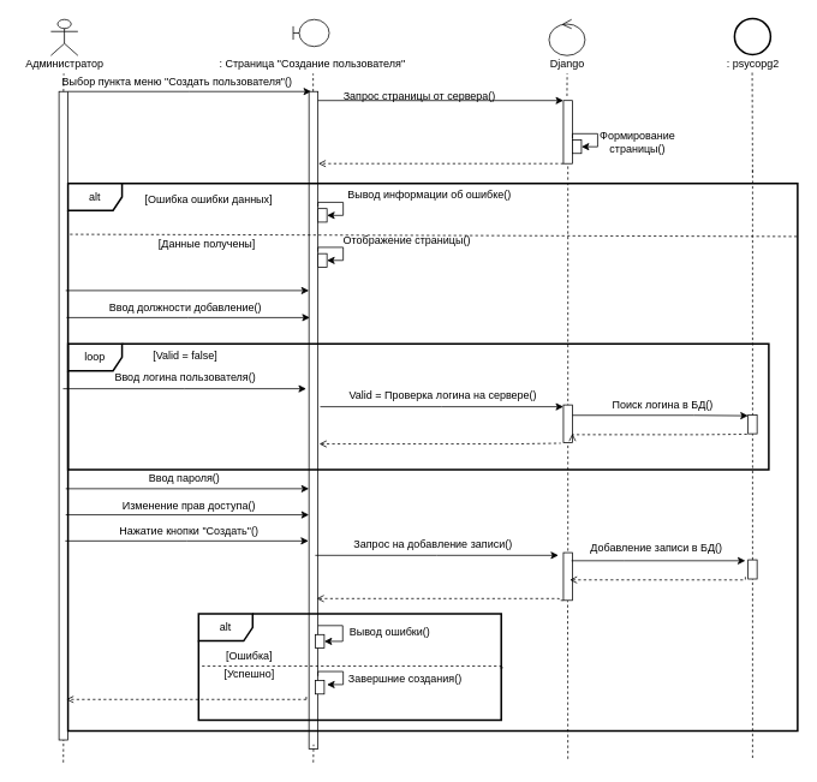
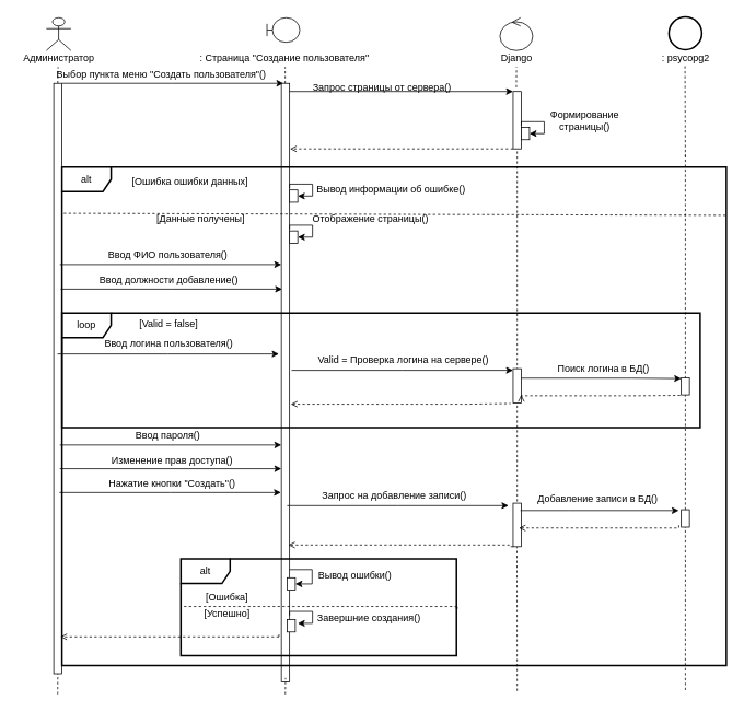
  <mxCell id="0" />
  <mxCell id="1" parent="0" />
  <mxCell id="2" value="" style="endArrow=classic;html=1;edgeStyle=orthogonalEdgeStyle;rounded=0;exitX=1;exitY=0;exitDx=0;exitDy=0;entryX=0.25;entryY=0;entryDx=0;entryDy=0;" parent="1" source="6" target="5" edge="1"><mxGeometry width="50" height="50" relative="1" as="geometry"><mxPoint x="290" y="-79" as="sourcePoint" /><mxPoint x="340" y="-129" as="targetPoint" /><Array as="points"><mxPoint x="210" y="101" /><mxPoint x="210" y="101" /></Array></mxGeometry></mxCell>
  <mxCell id="3" value="" style="rounded=0;whiteSpace=wrap;html=1;" parent="1" vertex="1"><mxGeometry x="625" y="111" width="10" height="70" as="geometry" /></mxCell>
  <mxCell id="4" style="edgeStyle=orthogonalEdgeStyle;rounded=0;orthogonalLoop=1;jettySize=auto;html=1;exitX=1;exitY=0.5;exitDx=0;exitDy=0;entryX=1;entryY=0.5;entryDx=0;entryDy=0;endArrow=classic;endFill=1;" parent="1" target="51" edge="1"><mxGeometry relative="1" as="geometry"><Array as="points"><mxPoint x="350" y="694" /><mxPoint x="380" y="694" /><mxPoint x="380" y="712" /></Array><mxPoint x="349.5" y="556" as="sourcePoint" /></mxGeometry></mxCell>
  <mxCell id="5" value="" style="rounded=0;whiteSpace=wrap;html=1;" parent="1" vertex="1"><mxGeometry x="342.5" y="101" width="10" height="730" as="geometry" /></mxCell>
  <mxCell id="6" value="" style="rounded=0;whiteSpace=wrap;html=1;" parent="1" vertex="1"><mxGeometry x="65" y="101" width="10" height="720" as="geometry" /></mxCell>
  <mxCell id="7" value="" style="endArrow=none;dashed=1;html=1;" parent="1" edge="1"><mxGeometry width="50" height="50" relative="1" as="geometry"><mxPoint x="629" y="106" as="sourcePoint" /><mxPoint x="629.16" y="81" as="targetPoint" /></mxGeometry></mxCell>
  <mxCell id="8" value="" style="endArrow=none;dashed=1;html=1;" parent="1" edge="1"><mxGeometry width="50" height="50" relative="1" as="geometry"><mxPoint x="70" y="101" as="sourcePoint" /><mxPoint x="70.31" y="81" as="targetPoint" /></mxGeometry></mxCell>
  <mxCell id="9" value="" style="endArrow=none;dashed=1;html=1;" parent="1" edge="1"><mxGeometry width="50" height="50" relative="1" as="geometry"><mxPoint x="835" y="191" as="sourcePoint" /><mxPoint x="834.58" y="80" as="targetPoint" /></mxGeometry></mxCell>
  <mxCell id="10" value="" style="endArrow=none;dashed=1;html=1;" parent="1" edge="1"><mxGeometry width="50" height="50" relative="1" as="geometry"><mxPoint x="347.16" y="101" as="sourcePoint" /><mxPoint x="347.16" y="81" as="targetPoint" /></mxGeometry></mxCell>
  <mxCell id="11" value="" style="endArrow=classic;html=1;edgeStyle=orthogonalEdgeStyle;rounded=0;entryX=0;entryY=0;entryDx=0;entryDy=0;" parent="1" target="3" edge="1"><mxGeometry width="50" height="50" relative="1" as="geometry"><mxPoint x="352.5" y="111" as="sourcePoint" /><mxPoint x="803" y="111" as="targetPoint" /><Array as="points"><mxPoint x="540" y="111" /></Array></mxGeometry></mxCell>
  <mxCell id="12" value="" style="group" parent="1" vertex="1" connectable="0"><mxGeometry x="270" y="21" width="186" height="60" as="geometry" /></mxCell>
  <mxCell id="13" value="" style="shape=umlBoundary;whiteSpace=wrap;html=1;strokeWidth=1;" parent="12" vertex="1"><mxGeometry x="55" width="40" height="30" as="geometry" /></mxCell>
  <mxCell id="14" value=": Страница &quot;Создание пользователя&quot;" style="text;html=1;align=center;verticalAlign=middle;resizable=0;points=[];autosize=1;" parent="12" vertex="1"><mxGeometry x="-34" y="40" width="220" height="20" as="geometry" /></mxCell>
  <mxCell id="15" value="" style="group" parent="1" vertex="1" connectable="0"><mxGeometry x="20" y="21" width="101" height="60" as="geometry" /></mxCell>
  <mxCell id="16" value="" style="shape=umlActor;verticalLabelPosition=bottom;verticalAlign=top;html=1;outlineConnect=0;" parent="15" vertex="1"><mxGeometry x="36" width="30" height="40" as="geometry" /></mxCell>
  <mxCell id="17" value="Администратор" style="text;html=1;align=center;verticalAlign=middle;resizable=0;points=[];autosize=1;" parent="15" vertex="1"><mxGeometry x="1" y="40" width="100" height="20" as="geometry" /></mxCell>
  <mxCell id="18" value="" style="group" parent="1" vertex="1" connectable="0"><mxGeometry x="604" y="21" width="82" height="60" as="geometry" /></mxCell>
  <mxCell id="19" value="" style="ellipse;shape=umlControl;whiteSpace=wrap;html=1;strokeWidth=1;" parent="18" vertex="1"><mxGeometry x="5" width="40" height="40" as="geometry" /></mxCell>
  <mxCell id="20" value="Django" style="text;html=1;align=center;verticalAlign=middle;resizable=0;points=[];autosize=1;" parent="18" vertex="1"><mxGeometry x="1" y="41" width="48" height="18" as="geometry" /></mxCell>
  <mxCell id="21" value="" style="group" parent="1" vertex="1" connectable="0"><mxGeometry x="800" y="20" width="70" height="60" as="geometry" /></mxCell>
  <mxCell id="22" value="" style="ellipse;whiteSpace=wrap;html=1;aspect=fixed;strokeWidth=2;" parent="21" vertex="1"><mxGeometry x="15" width="40" height="40" as="geometry" /></mxCell>
  <mxCell id="23" value=": psycopg2" style="text;html=1;align=center;verticalAlign=middle;resizable=0;points=[];autosize=1;" parent="21" vertex="1"><mxGeometry y="40" width="70" height="20" as="geometry" /></mxCell>
  <mxCell id="24" value="Выбор пункта меню &quot;Создать пользователя&quot;()" style="text;html=1;align=center;verticalAlign=middle;resizable=0;points=[];autosize=1;" parent="1" vertex="1"><mxGeometry x="63" y="82" width="265" height="18" as="geometry" /></mxCell>
  <mxCell id="25" value="Запрос страницы от сервера()" style="text;html=1;align=center;verticalAlign=middle;resizable=0;points=[];autosize=1;" parent="1" vertex="1"><mxGeometry x="375" y="96" width="180" height="20" as="geometry" /></mxCell>
  <mxCell id="26" value="" style="endArrow=open;html=1;edgeStyle=orthogonalEdgeStyle;rounded=0;dashed=1;exitX=0;exitY=1;exitDx=0;exitDy=0;endFill=0;" parent="1" source="3" edge="1"><mxGeometry width="50" height="50" relative="1" as="geometry"><mxPoint x="790" y="211" as="sourcePoint" /><mxPoint x="353" y="181" as="targetPoint" /><Array as="points"><mxPoint x="353" y="181" /></Array></mxGeometry></mxCell>
  <mxCell id="27" value="" style="endArrow=none;dashed=1;html=1;" parent="1" edge="1"><mxGeometry width="50" height="50" relative="1" as="geometry"><mxPoint x="69.83" y="846" as="sourcePoint" /><mxPoint x="70" y="821" as="targetPoint" /></mxGeometry></mxCell>
  <mxCell id="28" value="" style="endArrow=none;dashed=1;html=1;" parent="1" edge="1"><mxGeometry width="50" height="50" relative="1" as="geometry"><mxPoint x="347.33" y="846" as="sourcePoint" /><mxPoint x="347.64" y="826" as="targetPoint" /></mxGeometry></mxCell>
  <mxCell id="29" value="loop" style="shape=umlFrame;whiteSpace=wrap;html=1;strokeWidth=2;" parent="1" vertex="1"><mxGeometry x="75" y="381" width="778" height="140" as="geometry" /></mxCell>
- <mxCell id="30" value="Формирование&lt;br&gt;страницы()" style="text;html=1;align=center;verticalAlign=middle;resizable=0;points=[];autosize=1;" parent="1" vertex="1"><mxGeometry x="660" y="140.75" width="94" height="32" as="geometry" /></mxCell>
+ <mxCell id="30" value="Формирование&lt;br&gt;страницы()" style="text;html=1;align=center;verticalAlign=middle;resizable=0;points=[];autosize=1;" parent="1" vertex="1"><mxGeometry x="665" y="130.75" width="94" height="32" as="geometry" /></mxCell>
  <mxCell id="31" value="" style="endArrow=none;dashed=1;html=1;entryX=0.5;entryY=1;entryDx=0;entryDy=0;" parent="1" target="3" edge="1"><mxGeometry width="50" height="50" relative="1" as="geometry"><mxPoint x="630" y="451" as="sourcePoint" /><mxPoint x="630" y="221" as="targetPoint" /></mxGeometry></mxCell>
  <mxCell id="32" value="" style="endArrow=classic;html=1;edgeStyle=orthogonalEdgeStyle;rounded=0;exitX=1;exitY=0;exitDx=0;exitDy=0;entryX=0.25;entryY=0;entryDx=0;entryDy=0;" parent="1" edge="1"><mxGeometry width="50" height="50" relative="1" as="geometry"><mxPoint x="69.5" y="431" as="sourcePoint" /><mxPoint x="339.5" y="431" as="targetPoint" /><Array as="points"><mxPoint x="204.5" y="431" /><mxPoint x="204.5" y="431" /></Array></mxGeometry></mxCell>
  <mxCell id="33" value="Ввод логина пользователя()" style="text;html=1;align=center;verticalAlign=middle;resizable=0;points=[];autosize=1;" parent="1" vertex="1"><mxGeometry x="120" y="409" width="170" height="20" as="geometry" /></mxCell>
  <mxCell id="34" value="[Valid = false]" style="text;html=1;align=center;verticalAlign=middle;resizable=0;points=[];autosize=1;" parent="1" vertex="1"><mxGeometry x="160" y="384" width="90" height="20" as="geometry" /></mxCell>
  <mxCell id="35" value="" style="endArrow=classic;html=1;edgeStyle=orthogonalEdgeStyle;rounded=0;exitX=1;exitY=0;exitDx=0;exitDy=0;entryX=0.25;entryY=0;entryDx=0;entryDy=0;" parent="1" edge="1"><mxGeometry width="50" height="50" relative="1" as="geometry"><mxPoint x="72.5" y="542" as="sourcePoint" /><mxPoint x="342.5" y="542" as="targetPoint" /><Array as="points"><mxPoint x="207.5" y="542" /><mxPoint x="207.5" y="542" /></Array></mxGeometry></mxCell>
  <mxCell id="36" value="Ввод пароля()" style="text;html=1;align=center;verticalAlign=middle;resizable=0;points=[];autosize=1;" parent="1" vertex="1"><mxGeometry x="159" y="521" width="90" height="20" as="geometry" /></mxCell>
  <mxCell id="37" value="" style="endArrow=classic;html=1;edgeStyle=orthogonalEdgeStyle;rounded=0;exitX=1;exitY=0;exitDx=0;exitDy=0;entryX=0.25;entryY=0;entryDx=0;entryDy=0;" parent="1" edge="1"><mxGeometry width="50" height="50" relative="1" as="geometry"><mxPoint x="72.5" y="571" as="sourcePoint" /><mxPoint x="342.5" y="571" as="targetPoint" /><Array as="points"><mxPoint x="207.5" y="571" /><mxPoint x="207.5" y="571" /></Array></mxGeometry></mxCell>
  <mxCell id="38" value="Изменение прав доступа()" style="text;html=1;align=center;verticalAlign=middle;resizable=0;points=[];autosize=1;" parent="1" vertex="1"><mxGeometry x="129" y="551" width="160" height="20" as="geometry" /></mxCell>
  <mxCell id="39" value="" style="endArrow=classic;html=1;edgeStyle=orthogonalEdgeStyle;rounded=0;exitX=1;exitY=0;exitDx=0;exitDy=0;entryX=0.25;entryY=0;entryDx=0;entryDy=0;" parent="1" edge="1"><mxGeometry width="50" height="50" relative="1" as="geometry"><mxPoint x="72" y="600" as="sourcePoint" /><mxPoint x="342" y="600" as="targetPoint" /><Array as="points"><mxPoint x="207" y="600" /><mxPoint x="207" y="600" /></Array></mxGeometry></mxCell>
  <mxCell id="40" value="Нажатие кнопки &quot;Создать&quot;()" style="text;html=1;align=center;verticalAlign=middle;resizable=0;points=[];autosize=1;" parent="1" vertex="1"><mxGeometry x="126.5" y="581" width="164" height="18" as="geometry" /></mxCell>
  <mxCell id="41" value="" style="endArrow=none;dashed=1;html=1;" parent="1" source="80" edge="1"><mxGeometry width="50" height="50" relative="1" as="geometry"><mxPoint x="627" y="608" as="sourcePoint" /><mxPoint x="626.5" y="489.5" as="targetPoint" /></mxGeometry></mxCell>
  <mxCell id="42" value="" style="endArrow=classic;html=1;edgeStyle=orthogonalEdgeStyle;rounded=0;exitX=1;exitY=0;exitDx=0;exitDy=0;entryX=0.25;entryY=0;entryDx=0;entryDy=0;" parent="1" edge="1"><mxGeometry width="50" height="50" relative="1" as="geometry"><mxPoint x="349.5" y="616" as="sourcePoint" /><mxPoint x="619.5" y="616" as="targetPoint" /><Array as="points"><mxPoint x="484.5" y="616" /><mxPoint x="484.5" y="616" /></Array></mxGeometry></mxCell>
  <mxCell id="43" value="" style="rounded=0;whiteSpace=wrap;html=1;" parent="1" vertex="1"><mxGeometry x="625" y="613" width="10" height="53" as="geometry" /></mxCell>
  <mxCell id="44" value="Запрос на добавление записи()" style="text;html=1;align=center;verticalAlign=middle;resizable=0;points=[];autosize=1;" parent="1" vertex="1"><mxGeometry x="387" y="595" width="186" height="18" as="geometry" /></mxCell>
  <mxCell id="45" value="" style="rounded=0;whiteSpace=wrap;html=1;" parent="1" vertex="1"><mxGeometry x="830" y="621" width="10" height="21.25" as="geometry" /></mxCell>
  <mxCell id="46" value="" style="endArrow=classic;html=1;edgeStyle=orthogonalEdgeStyle;rounded=0;entryX=0.25;entryY=0;entryDx=0;entryDy=0;" parent="1" edge="1"><mxGeometry width="50" height="50" relative="1" as="geometry"><mxPoint x="634" y="622" as="sourcePoint" /><mxPoint x="827" y="622" as="targetPoint" /><Array as="points"><mxPoint x="692" y="622" /><mxPoint x="692" y="622" /></Array></mxGeometry></mxCell>
  <mxCell id="47" value="Добавление записи в БД()" style="text;html=1;align=center;verticalAlign=middle;resizable=0;points=[];autosize=1;" parent="1" vertex="1"><mxGeometry x="650" y="599" width="156" height="18" as="geometry" /></mxCell>
  <mxCell id="48" value="" style="endArrow=open;html=1;edgeStyle=orthogonalEdgeStyle;rounded=0;exitX=0;exitY=0.75;exitDx=0;exitDy=0;dashed=1;endFill=0;" parent="1" edge="1"><mxGeometry width="50" height="50" relative="1" as="geometry"><mxPoint x="827" y="639.938" as="sourcePoint" /><mxPoint x="632" y="643.25" as="targetPoint" /><Array as="points"><mxPoint x="827" y="643.25" /></Array></mxGeometry></mxCell>
  <mxCell id="49" value="alt" style="shape=umlFrame;whiteSpace=wrap;html=1;strokeWidth=2;" parent="1" vertex="1"><mxGeometry x="220" y="681" width="336" height="118" as="geometry" /></mxCell>
  <mxCell id="50" value="" style="endArrow=open;html=1;edgeStyle=orthogonalEdgeStyle;rounded=0;dashed=1;endFill=0;" parent="1" edge="1"><mxGeometry width="50" height="50" relative="1" as="geometry"><mxPoint x="339.5" y="776" as="sourcePoint" /><mxPoint x="73" y="776" as="targetPoint" /><Array as="points"><mxPoint x="339.5" y="773" /><mxPoint x="339.5" y="776" /></Array></mxGeometry></mxCell>
  <mxCell id="51" value="" style="rounded=0;whiteSpace=wrap;html=1;" parent="1" vertex="1"><mxGeometry x="349.5" y="704" width="10" height="15" as="geometry" /></mxCell>
  <mxCell id="52" value="" style="endArrow=open;html=1;edgeStyle=orthogonalEdgeStyle;rounded=0;dashed=1;endFill=0;exitX=0;exitY=1;exitDx=0;exitDy=0;" parent="1" source="43" edge="1"><mxGeometry width="50" height="50" relative="1" as="geometry"><mxPoint x="620" y="664" as="sourcePoint" /><mxPoint x="351" y="664" as="targetPoint" /><Array as="points"><mxPoint x="620" y="666" /><mxPoint x="620" y="664" /></Array></mxGeometry></mxCell>
  <mxCell id="53" value="Вывод ошибки()" style="text;html=1;align=center;verticalAlign=middle;resizable=0;points=[];autosize=1;" parent="1" vertex="1"><mxGeometry x="382" y="693" width="99" height="18" as="geometry" /></mxCell>
  <mxCell id="54" value="" style="rounded=0;whiteSpace=wrap;html=1;" parent="1" vertex="1"><mxGeometry x="349.5" y="755" width="10" height="15" as="geometry" /></mxCell>
  <mxCell id="55" value="Завершние создания()" style="text;html=1;align=center;verticalAlign=middle;resizable=0;points=[];autosize=1;" parent="1" vertex="1"><mxGeometry x="381" y="745" width="136" height="18" as="geometry" /></mxCell>
  <mxCell id="56" value="" style="endArrow=none;dashed=1;html=1;" parent="1" edge="1"><mxGeometry width="50" height="50" relative="1" as="geometry"><mxPoint x="630" y="842" as="sourcePoint" /><mxPoint x="629.71" y="666.5" as="targetPoint" /></mxGeometry></mxCell>
  <mxCell id="57" value="" style="endArrow=none;dashed=1;html=1;entryX=0.5;entryY=1;entryDx=0;entryDy=0;" parent="1" target="45" edge="1"><mxGeometry width="50" height="50" relative="1" as="geometry"><mxPoint x="835" y="841" as="sourcePoint" /><mxPoint x="820" y="681" as="targetPoint" /></mxGeometry></mxCell>
  <mxCell id="58" value="" style="endArrow=none;html=1;edgeStyle=orthogonalEdgeStyle;rounded=0;dashed=1;endFill=0;exitX=0.997;exitY=0.507;exitDx=0;exitDy=0;exitPerimeter=0;" parent="1" source="49" edge="1"><mxGeometry width="50" height="50" relative="1" as="geometry"><mxPoint x="487.75" y="739" as="sourcePoint" /><mxPoint x="221.25" y="739" as="targetPoint" /><Array as="points"><mxPoint x="558" y="739" /></Array></mxGeometry></mxCell>
  <mxCell id="59" value="[Ошибка]" style="text;html=1;align=center;verticalAlign=middle;resizable=0;points=[];autosize=1;" parent="1" vertex="1"><mxGeometry x="241" y="718" width="70" height="20" as="geometry" /></mxCell>
  <mxCell id="60" value="[Успешно]" style="text;html=1;align=center;verticalAlign=middle;resizable=0;points=[];autosize=1;" parent="1" vertex="1"><mxGeometry x="241" y="738" width="70" height="20" as="geometry" /></mxCell>
  <mxCell id="61" style="edgeStyle=orthogonalEdgeStyle;rounded=0;orthogonalLoop=1;jettySize=auto;html=1;exitX=1;exitY=0.25;exitDx=0;exitDy=0;entryX=1;entryY=0.5;entryDx=0;entryDy=0;" parent="1" target="62" edge="1"><mxGeometry relative="1" as="geometry"><Array as="points"><mxPoint x="663" y="147.75" /><mxPoint x="663" y="162.75" /></Array><mxPoint x="635" y="152.75" as="sourcePoint" /></mxGeometry></mxCell>
  <mxCell id="62" value="" style="rounded=0;whiteSpace=wrap;html=1;" parent="1" vertex="1"><mxGeometry x="635" y="154.75" width="10" height="15" as="geometry" /></mxCell>
  <mxCell id="63" value="" style="endArrow=none;dashed=1;html=1;" parent="1" edge="1"><mxGeometry width="50" height="50" relative="1" as="geometry"><mxPoint x="835" y="461" as="sourcePoint" /><mxPoint x="835" y="185" as="targetPoint" /></mxGeometry></mxCell>
  <mxCell id="64" value="alt" style="shape=umlFrame;whiteSpace=wrap;html=1;strokeWidth=2;" parent="1" vertex="1"><mxGeometry x="75" y="203" width="810" height="608" as="geometry" /></mxCell>
  <mxCell id="65" value="" style="endArrow=none;html=1;edgeStyle=orthogonalEdgeStyle;rounded=0;dashed=1;exitX=0.999;exitY=0.097;exitDx=0;exitDy=0;endFill=0;exitPerimeter=0;entryX=0;entryY=0.093;entryDx=0;entryDy=0;entryPerimeter=0;" parent="1" source="64" target="64" edge="1"><mxGeometry width="50" height="50" relative="1" as="geometry"><mxPoint x="520" y="281" as="sourcePoint" /><mxPoint x="248" y="281" as="targetPoint" /><Array as="points" /></mxGeometry></mxCell>
  <mxCell id="66" value="[Ошибка ошибки данных]" style="text;html=1;align=center;verticalAlign=middle;resizable=0;points=[];autosize=1;" parent="1" vertex="1"><mxGeometry x="146" y="211" width="170" height="20" as="geometry" /></mxCell>
  <mxCell id="67" style="edgeStyle=orthogonalEdgeStyle;rounded=0;orthogonalLoop=1;jettySize=auto;html=1;exitX=1;exitY=0.25;exitDx=0;exitDy=0;entryX=1;entryY=0.5;entryDx=0;entryDy=0;" parent="1" target="68" edge="1"><mxGeometry relative="1" as="geometry"><Array as="points"><mxPoint x="380.5" y="224" /><mxPoint x="380.5" y="239" /></Array><mxPoint x="352.5" y="229" as="sourcePoint" /></mxGeometry></mxCell>
  <mxCell id="68" value="" style="rounded=0;whiteSpace=wrap;html=1;" parent="1" vertex="1"><mxGeometry x="352.5" y="231" width="10" height="15" as="geometry" /></mxCell>
- <mxCell id="69" value="Вывод информации об ошибке()" style="text;html=1;align=center;verticalAlign=middle;resizable=0;points=[];autosize=1;" parent="1" vertex="1"><mxGeometry x="376" y="206" width="200" height="20" as="geometry" /></mxCell>
+ <mxCell id="69" value="Вывод информации об ошибке()" style="text;html=1;align=center;verticalAlign=middle;resizable=0;points=[];autosize=1;" parent="1" vertex="1"><mxGeometry x="376" y="221" width="200" height="20" as="geometry" /></mxCell>
  <mxCell id="70" style="edgeStyle=orthogonalEdgeStyle;rounded=0;orthogonalLoop=1;jettySize=auto;html=1;exitX=1;exitY=0.25;exitDx=0;exitDy=0;entryX=1;entryY=0.5;entryDx=0;entryDy=0;" parent="1" target="71" edge="1"><mxGeometry relative="1" as="geometry"><Array as="points"><mxPoint x="380.5" y="274" /><mxPoint x="380.5" y="289" /></Array><mxPoint x="352.5" y="279" as="sourcePoint" /></mxGeometry></mxCell>
  <mxCell id="71" value="" style="rounded=0;whiteSpace=wrap;html=1;" parent="1" vertex="1"><mxGeometry x="352.5" y="281" width="10" height="15" as="geometry" /></mxCell>
  <mxCell id="72" value="Отображение страницы()" style="text;html=1;align=center;verticalAlign=middle;resizable=0;points=[];autosize=1;" parent="1" vertex="1"><mxGeometry x="371" y="256" width="160" height="20" as="geometry" /></mxCell>
- <mxCell id="73" value="[Данные получены]" style="text;html=1;align=center;verticalAlign=middle;resizable=0;points=[];autosize=1;" parent="1" vertex="1"><mxGeometry x="169" y="261" width="120" height="20" as="geometry" /></mxCell>
+ <mxCell id="73" value="[Данные получены]" style="text;html=1;align=center;verticalAlign=middle;resizable=0;points=[];autosize=1;" parent="1" vertex="1"><mxGeometry x="184" y="256" width="120" height="20" as="geometry" /></mxCell>
  <mxCell id="74" value="" style="endArrow=classic;html=1;edgeStyle=orthogonalEdgeStyle;rounded=0;exitX=1;exitY=0;exitDx=0;exitDy=0;entryX=0.25;entryY=0;entryDx=0;entryDy=0;" parent="1" edge="1"><mxGeometry width="50" height="50" relative="1" as="geometry"><mxPoint x="72.5" y="322" as="sourcePoint" /><mxPoint x="342.5" y="322" as="targetPoint" /><Array as="points"><mxPoint x="207.5" y="322" /><mxPoint x="207.5" y="322" /></Array></mxGeometry></mxCell>
+ <mxCell id="75" value="Ввод ФИО пользователя()" style="text;html=1;align=center;verticalAlign=middle;resizable=0;points=[];autosize=1;" parent="1" vertex="1"><mxGeometry x="124" y="301" width="160" height="20" as="geometry" /></mxCell>
  <mxCell id="76" value="" style="endArrow=classic;html=1;edgeStyle=orthogonalEdgeStyle;rounded=0;exitX=1;exitY=0;exitDx=0;exitDy=0;entryX=0.25;entryY=0;entryDx=0;entryDy=0;" parent="1" edge="1"><mxGeometry width="50" height="50" relative="1" as="geometry"><mxPoint x="73.5" y="352" as="sourcePoint" /><mxPoint x="343.5" y="352" as="targetPoint" /><Array as="points"><mxPoint x="208.5" y="352" /><mxPoint x="208.5" y="352" /></Array></mxGeometry></mxCell>
  <mxCell id="77" value="Ввод должности добавление()" style="text;html=1;align=center;verticalAlign=middle;resizable=0;points=[];autosize=1;" parent="1" vertex="1"><mxGeometry x="110" y="331" width="190" height="20" as="geometry" /></mxCell>
  <mxCell id="78" value="" style="endArrow=classic;html=1;edgeStyle=orthogonalEdgeStyle;rounded=0;exitX=1;exitY=0;exitDx=0;exitDy=0;entryX=0.25;entryY=0;entryDx=0;entryDy=0;" parent="1" edge="1"><mxGeometry width="50" height="50" relative="1" as="geometry"><mxPoint x="355" y="451" as="sourcePoint" /><mxPoint x="625" y="451" as="targetPoint" /><Array as="points"><mxPoint x="490" y="451" /><mxPoint x="490" y="451" /></Array></mxGeometry></mxCell>
  <mxCell id="79" value="Valid = Проверка логина на сервере()" style="text;html=1;align=center;verticalAlign=middle;resizable=0;points=[];autosize=1;" parent="1" vertex="1"><mxGeometry x="380.5" y="429" width="220" height="20" as="geometry" /></mxCell>
  <mxCell id="80" value="" style="rounded=0;whiteSpace=wrap;html=1;" parent="1" vertex="1"><mxGeometry x="625" y="449" width="10" height="42" as="geometry" /></mxCell>
  <mxCell id="81" value="" style="endArrow=classic;html=1;edgeStyle=orthogonalEdgeStyle;rounded=0;exitX=1;exitY=0;exitDx=0;exitDy=0;" parent="1" edge="1"><mxGeometry width="50" height="50" relative="1" as="geometry"><mxPoint x="635" y="460.5" as="sourcePoint" /><mxPoint x="830" y="461" as="targetPoint" /><Array as="points"><mxPoint x="770" y="460.5" /><mxPoint x="770" y="460.5" /></Array></mxGeometry></mxCell>
  <mxCell id="82" value="" style="rounded=0;whiteSpace=wrap;html=1;" parent="1" vertex="1"><mxGeometry x="830" y="460" width="10" height="21" as="geometry" /></mxCell>
  <mxCell id="83" value="Поиск логина в БД()" style="text;html=1;align=center;verticalAlign=middle;resizable=0;points=[];autosize=1;" parent="1" vertex="1"><mxGeometry x="670" y="439" width="130" height="20" as="geometry" /></mxCell>
  <mxCell id="84" value="" style="endArrow=none;html=1;edgeStyle=orthogonalEdgeStyle;rounded=0;exitX=1;exitY=0;exitDx=0;exitDy=0;dashed=1;endFill=0;startArrow=open;startFill=0;" parent="1" edge="1"><mxGeometry width="50" height="50" relative="1" as="geometry"><mxPoint x="635" y="481" as="sourcePoint" /><mxPoint x="830" y="481.5" as="targetPoint" /><Array as="points"><mxPoint x="777.5" y="482" /><mxPoint x="777.5" y="482" /></Array></mxGeometry></mxCell>
  <mxCell id="85" value="" style="endArrow=none;html=1;edgeStyle=orthogonalEdgeStyle;rounded=0;exitX=1.15;exitY=0.536;exitDx=0;exitDy=0;dashed=1;endFill=0;startArrow=open;startFill=0;exitPerimeter=0;" parent="1" source="5" edge="1"><mxGeometry width="50" height="50" relative="1" as="geometry"><mxPoint x="427" y="491" as="sourcePoint" /><mxPoint x="622" y="491.5" as="targetPoint" /><Array as="points"><mxPoint x="570" y="492" /></Array></mxGeometry></mxCell>
  <mxCell id="86" style="edgeStyle=orthogonalEdgeStyle;rounded=0;orthogonalLoop=1;jettySize=auto;html=1;exitX=1;exitY=0.25;exitDx=0;exitDy=0;entryX=1;entryY=0.5;entryDx=0;entryDy=0;" parent="1" edge="1"><mxGeometry relative="1" as="geometry"><Array as="points"><mxPoint x="380.5" y="745" /><mxPoint x="380.5" y="760" /></Array><mxPoint x="352.5" y="750" as="sourcePoint" /><mxPoint x="362.5" y="759.5" as="targetPoint" /></mxGeometry></mxCell>
  <mxCell id="87" value="" style="endArrow=none;dashed=1;html=1;entryX=0.5;entryY=1;entryDx=0;entryDy=0;" parent="1" target="80" edge="1"><mxGeometry width="50" height="50" relative="1" as="geometry"><mxPoint x="630" y="611" as="sourcePoint" /><mxPoint x="629.58" y="571" as="targetPoint" /></mxGeometry></mxCell>
  <mxCell id="88" value="" style="endArrow=none;dashed=1;html=1;entryX=0.5;entryY=1;entryDx=0;entryDy=0;exitX=0.5;exitY=0;exitDx=0;exitDy=0;" parent="1" source="45" target="82" edge="1"><mxGeometry width="50" height="50" relative="1" as="geometry"><mxPoint x="835" y="611" as="sourcePoint" /><mxPoint x="844.5" y="653.25" as="targetPoint" /></mxGeometry></mxCell>
